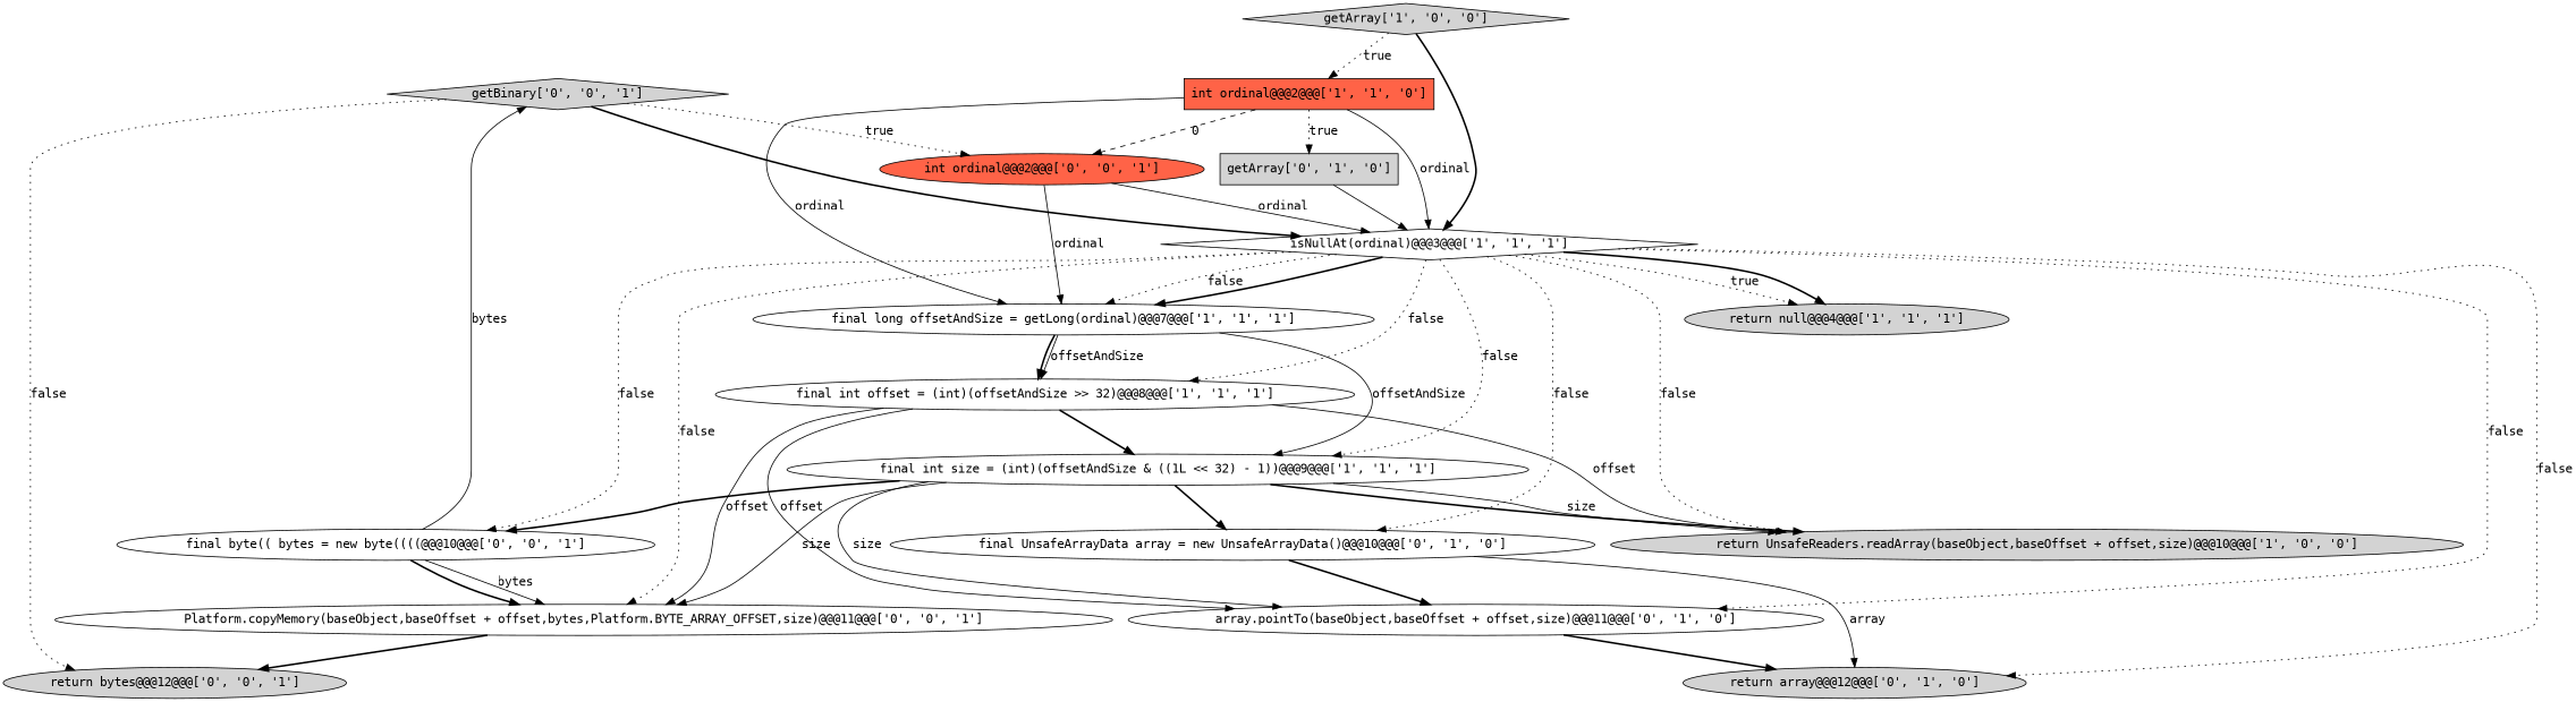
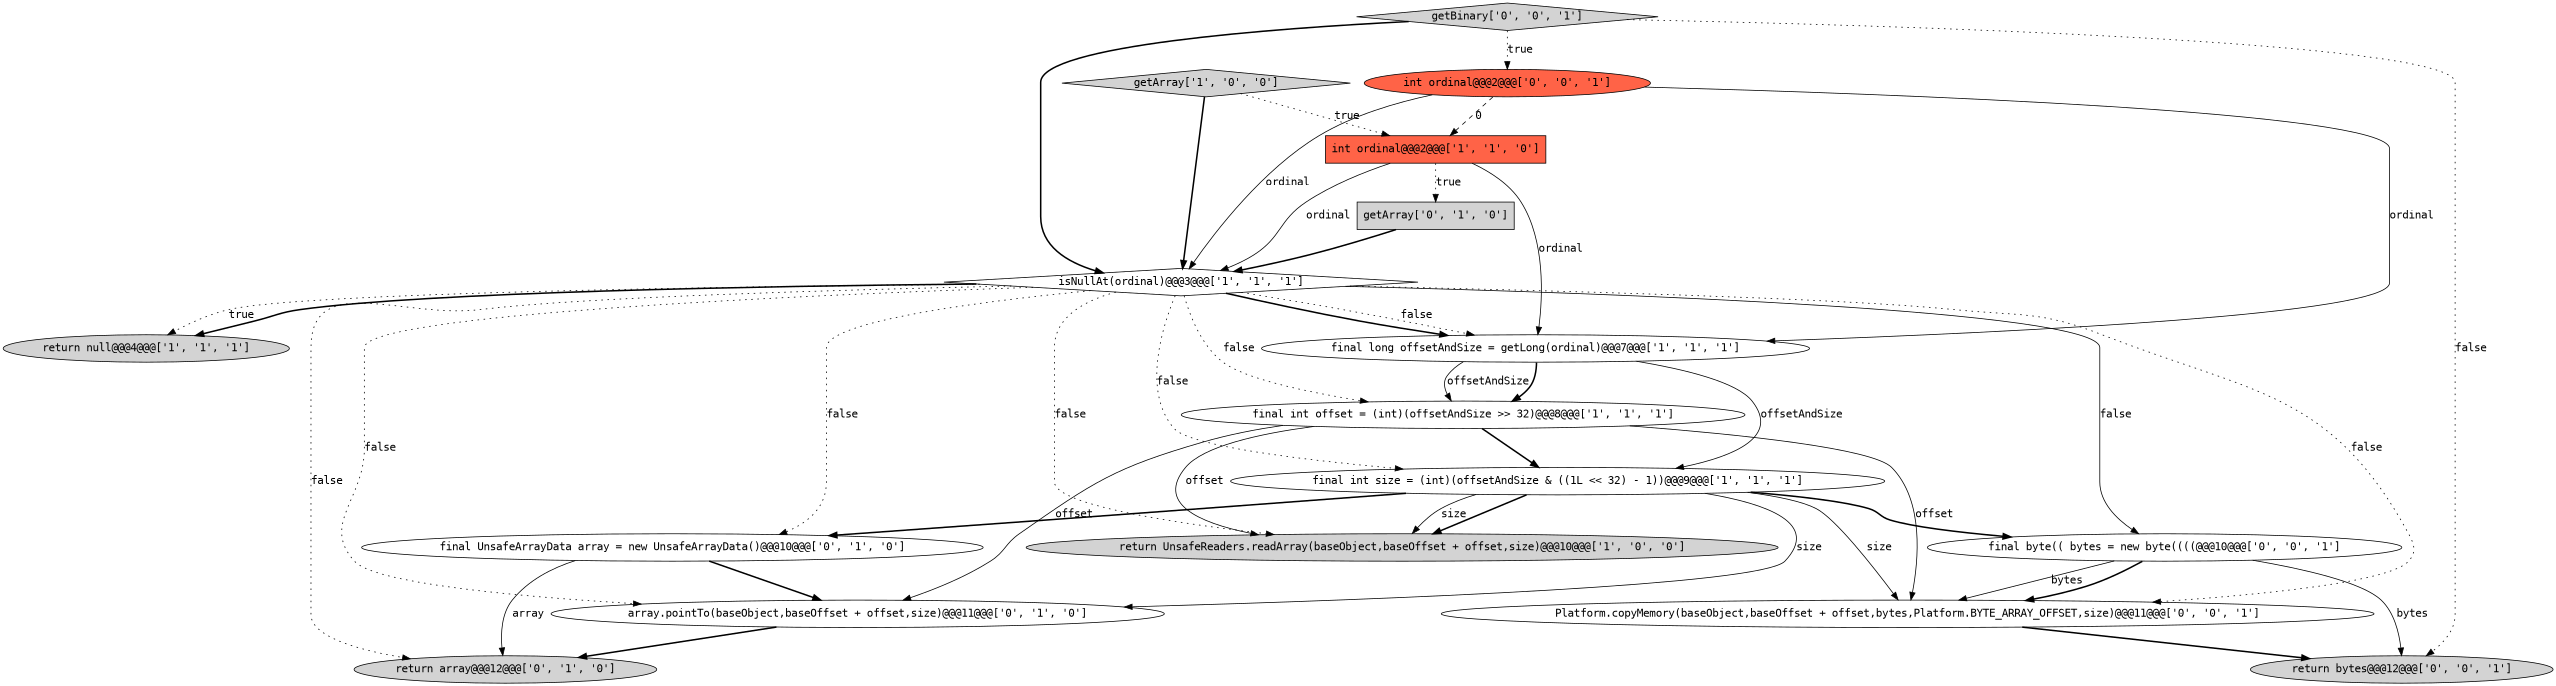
  digraph {
    fontname="DejaVu Sans Mono"
    node [fillcolor=white fontname="DejaVu Sans Mono" shape=ellipse style=filled]
    edge [fontname="DejaVu Sans Mono" style=solid]
    n1 [fillcolor=lightgray label="getBinary['0', '0', '1']" shape=diamond]
    n2 [fillcolor=tomato label="int ordinal@@@2@@@['0', '0', '1']"]
    n3 [label="isNullAt(ordinal)@@@3@@@['1', '1', '1']" shape=diamond]
    n4 [fillcolor=lightgray label="return bytes@@@12@@@['0', '0', '1']"]
    n5 [label="final long offsetAndSize = getLong(ordinal)@@@7@@@['1', '1', '1']"]
    n6 [fillcolor=lightgray label="return UnsafeReaders.readArray(baseObject,baseOffset + offset,size)@@@10@@@['1', '0', '0']"]
    n7 [fillcolor=lightgray label="return array@@@12@@@['0', '1', '0']"]
    n8 [label="array.pointTo(baseObject,baseOffset + offset,size)@@@11@@@['0', '1', '0']"]
    n9 [label="final UnsafeArrayData array = new UnsafeArrayData()@@@10@@@['0', '1', '0']"]
    n10 [label="final byte(( bytes = new byte((((@@@10@@@['0', '0', '1']"]
    n11 [fillcolor=lightgray label="return null@@@4@@@['1', '1', '1']"]
    n12 [label="Platform.copyMemory(baseObject,baseOffset + offset,bytes,Platform.BYTE_ARRAY_OFFSET,size)@@@11@@@['0', '0', '1']"]
    n13 [label="final int offset = (int)(offsetAndSize >> 32)@@@8@@@['1', '1', '1']"]
    n14 [label="final int size = (int)(offsetAndSize & ((1L << 32) - 1))@@@9@@@['1', '1', '1']"]
    n15 [fillcolor=lightgray label="getArray['1', '0', '0']" shape=diamond]
    n16 [fillcolor=tomato label="int ordinal@@@2@@@['1', '1', '0']" shape=box]
    n17 [fillcolor=lightgray label="getArray['0', '1', '0']" shape=box]
    n1 -> n2 [label=true style=dotted]
    n1 -> n3 [style=bold]
    n1 -> n4 [label=false style=dotted]
    n2 -> n3 [label=ordinal]
    n2 -> n5 [label=ordinal]
    n3 -> n5 [style=bold]
    n3 -> n5 [label=false style=dotted]
    n3 -> n6 [label=false style=dotted]
    n3 -> n7 [label=false style=dotted]
    n3 -> n8 [label=false style=dotted]
    n3 -> n9 [label=false style=dotted]
-   n3 -> n10 [label=false style=dotted]
+   n3 -> n10 [label=false]
    n3 -> n11 [label=true style=dotted]
    n3 -> n11 [style=bold]
    n3 -> n12 [label=false style=dotted]
    n3 -> n13 [label=false style=dotted]
    n3 -> n14 [label=false style=dotted]
    n5 -> n13 [label=offsetAndSize]
    n5 -> n13 [style=bold]
    n5 -> n14 [label=offsetAndSize]
    n8 -> n7 [style=bold]
    n9 -> n7 [label=array]
    n9 -> n8 [style=bold]
-   n10 -> n1 [label=bytes]
+   n10 -> n4 [label=bytes]
    n10 -> n12 [label=bytes]
    n10 -> n12 [style=bold]
    n12 -> n4 [style=bold]
    n13 -> n6 [label=offset]
    n13 -> n8 [label=offset]
    n13 -> n12 [label=offset]
    n13 -> n14 [style=bold]
    n14 -> n6 [style=bold]
    n14 -> n6 [label=size]
    n14 -> n8 [label=size]
    n14 -> n9 [style=bold]
    n14 -> n10 [style=bold]
    n14 -> n12 [label=size]
    n15 -> n3 [style=bold]
    n15 -> n16 [label=true style=dotted]
-   n16 -> n2 [label=0 style=dashed]
+   n2 -> n16 [label=0 style=dashed]
    n16 -> n3 [label=ordinal]
    n16 -> n5 [label=ordinal]
    n16 -> n17 [label=true style=dotted]
-   n17 -> n3
+   n17 -> n3 [style=bold]
  }
